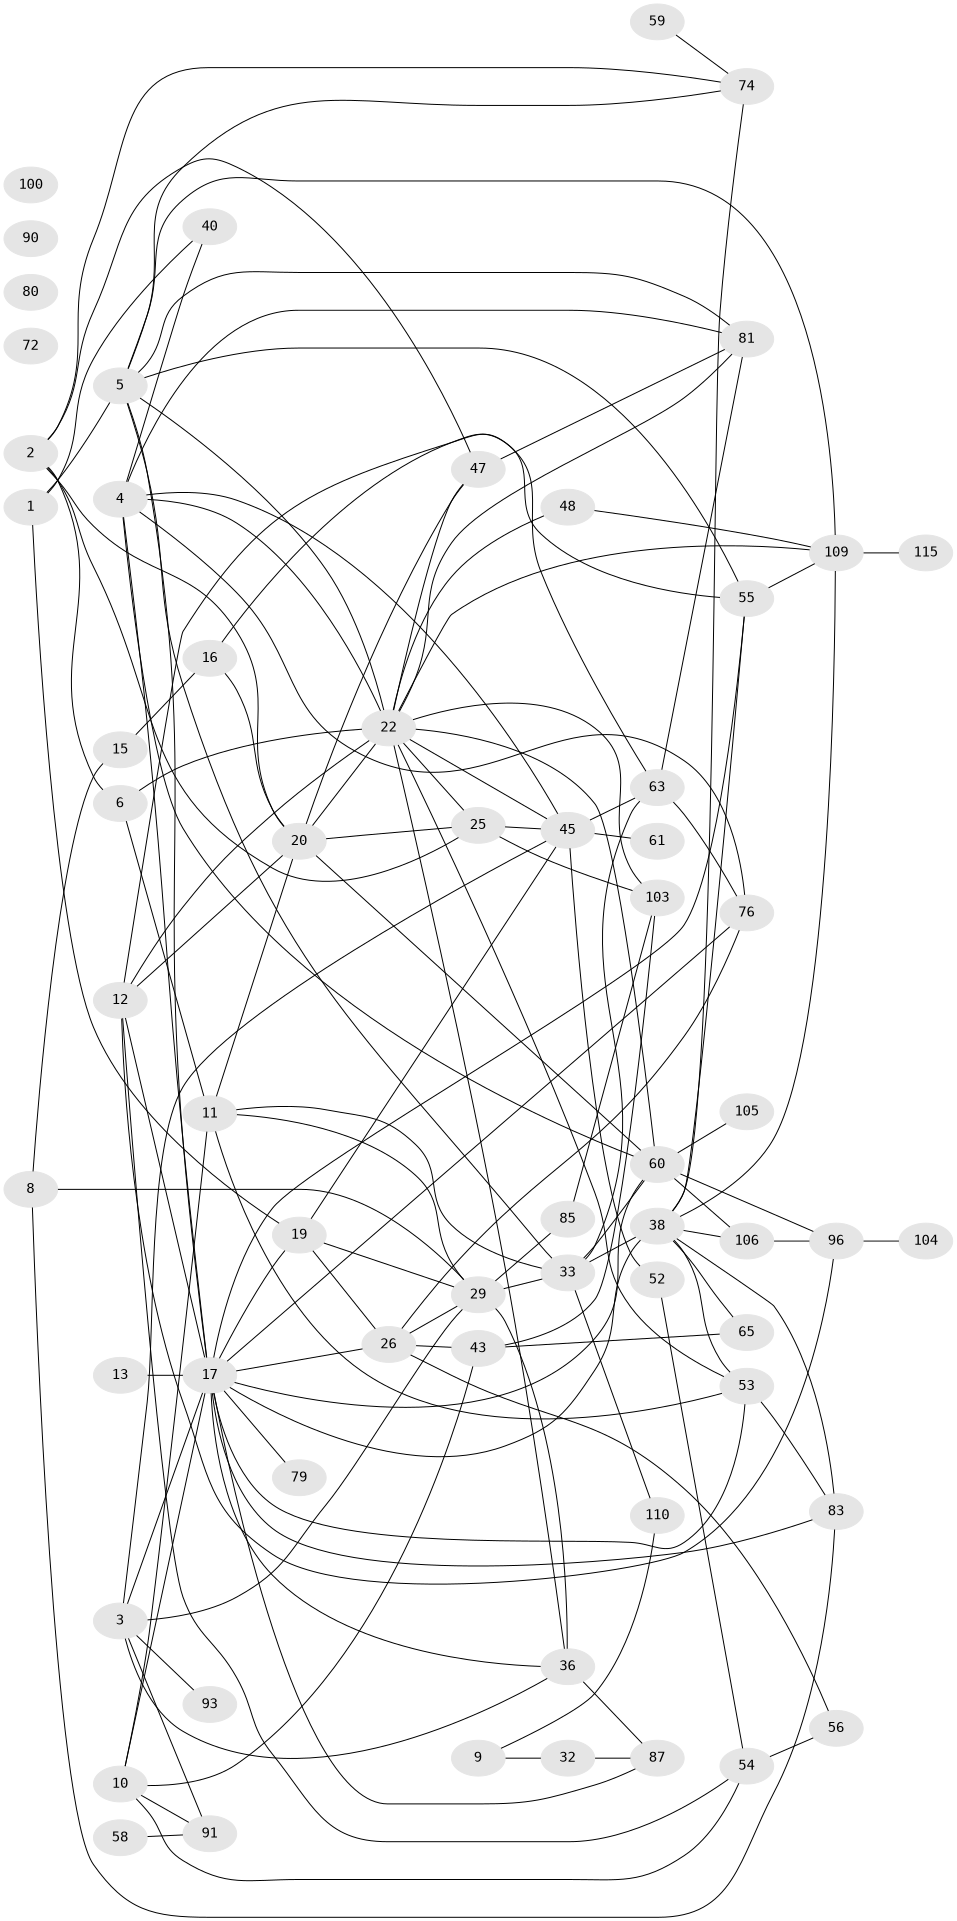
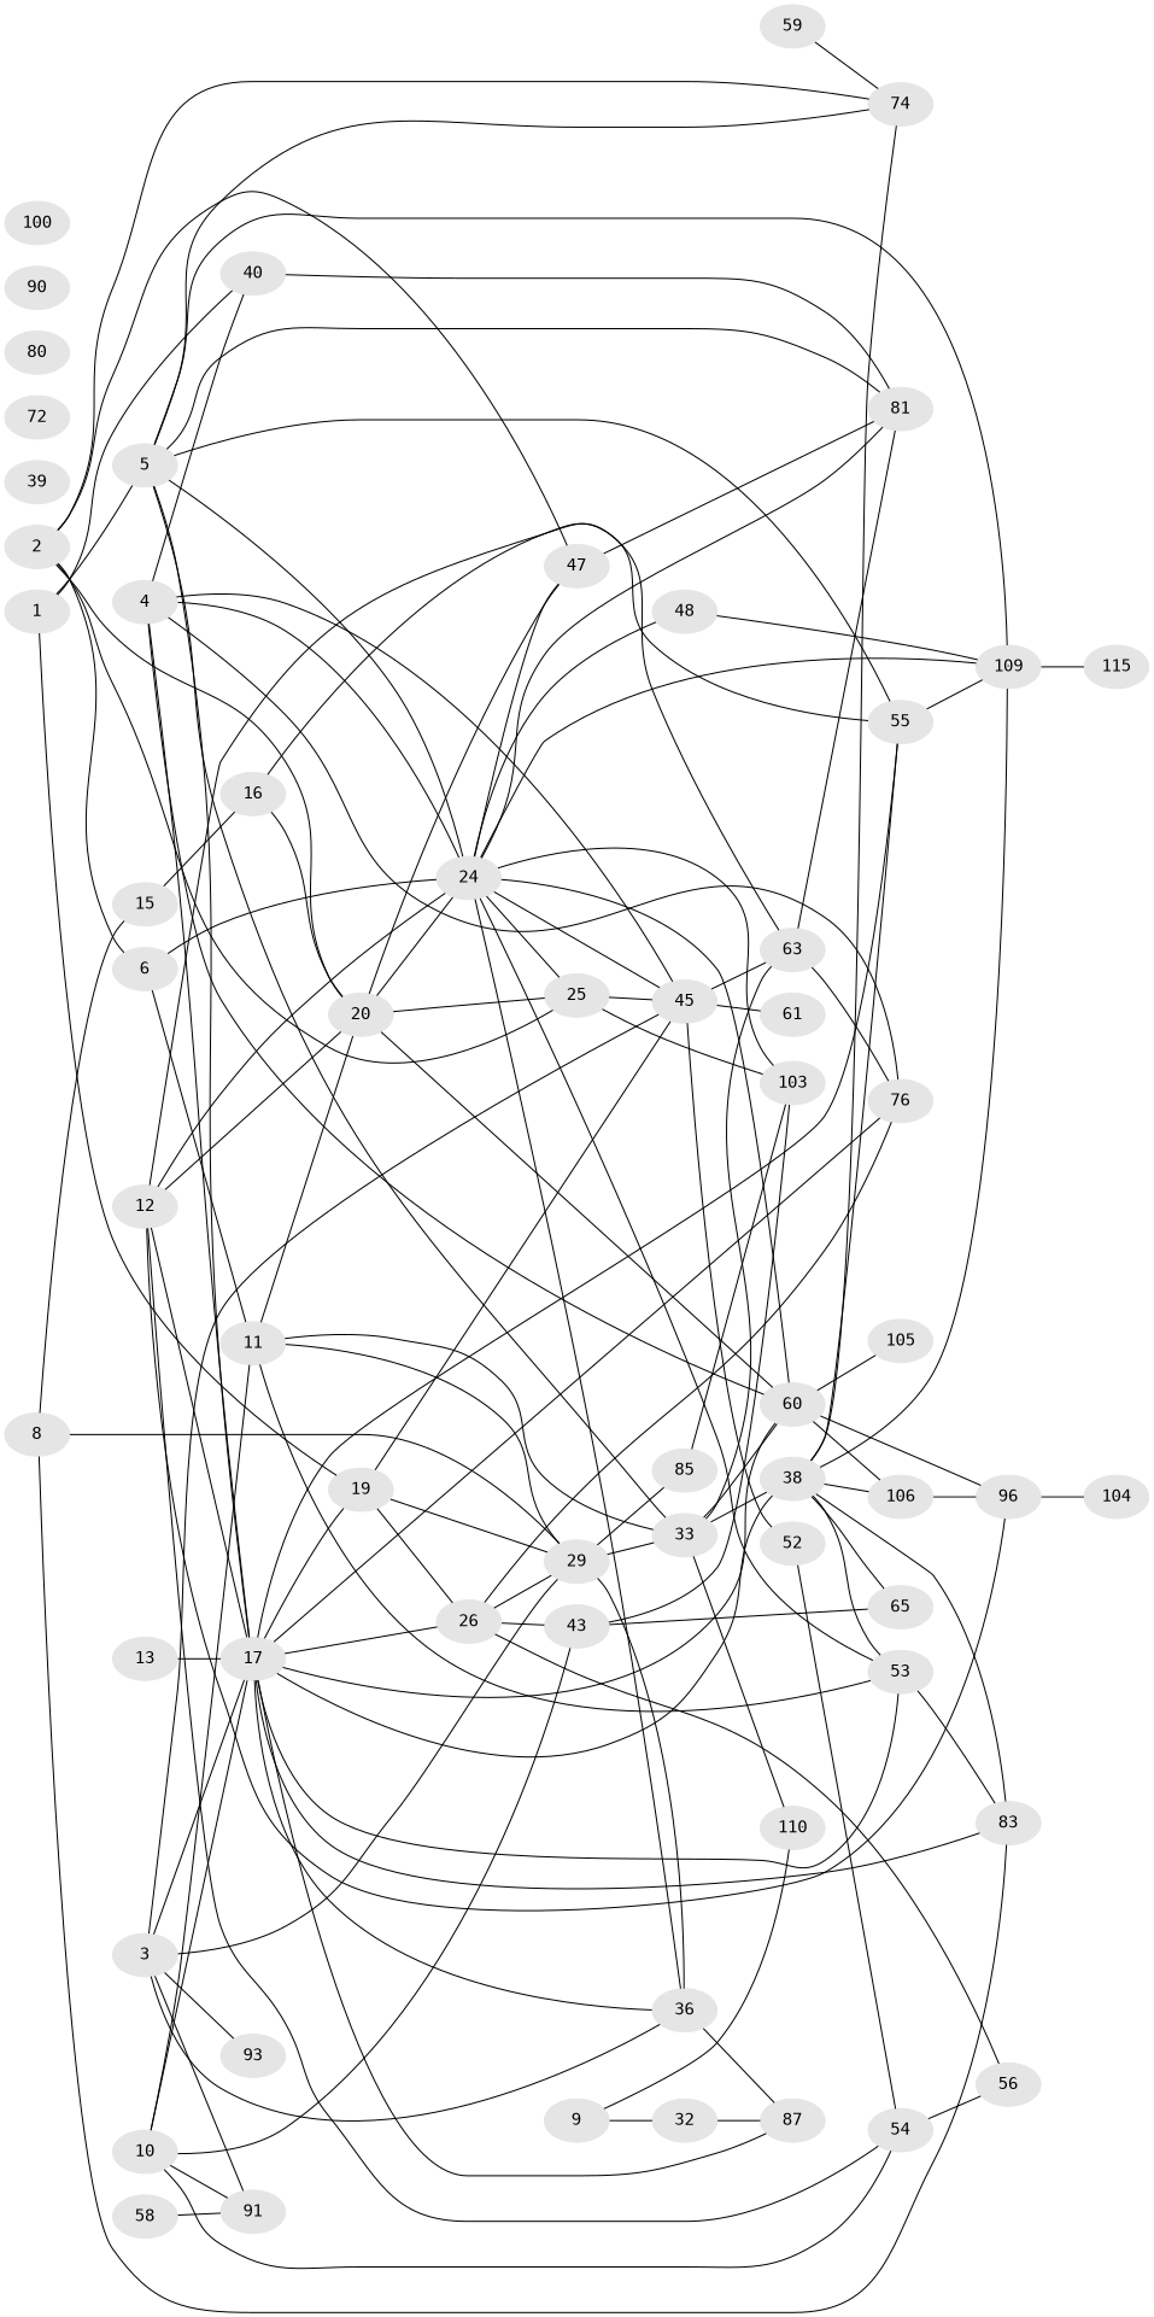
  graph {
    fontname="DejaVu Sans Mono"
    rankdir=LR
    node [color=gray90 fontname="DejaVu Sans Mono" style=filled]
    edge [fontname="DejaVu Sans Mono"]
    1 [super="+7"]
    5 [super="+18"]
    19 [super="+125+78"]
    40 [super="+112"]
    74
    17 [super="+34+28+94"]
-   22 [super="+51+23"]
+   22 [super="+51+23" label=24]
    81
    33 [super="+73"]
    55
    109
    29 [super="+44"]
    45 [super="+92+118"]
    26 [super="+64+57"]
    2 [super="+77+49"]
    6 [super="+14"]
    20 [super="+35"]
    25 [super="+70"]
    47 [super="+67"]
    11 [super="+117+31"]
    60 [super="+66+97"]
    103
    3 [super="+127+37"]
    36
    91
    93 [super="+98"]
    76 [super="+108+120"]
    83
    53 [super="+99+116"]
    38 [super="+46"]
-   79
    87
    85
    63 [super="+111"]
    52
    61
    4 [super="+62"]
    48
    96
    106
    105
    110
    115
    15 [super="+30"]
    16 [super="+119"]
    8
    9
    32
    10
    43
    54 [super="+71"]
    65 [super="+69+75"]
    56 [super="+88"]
    12 [super="+50+42+27+122+113"]
    104
    13 [super="+41"]
+   39
    58
    59
    72
    80
    90
    100
    1 -- 5
    1 -- 19
    1 -- 40
    5 -- 74
    5 -- 17 [weight=2]
    5 -- 22
    5 -- 81
    5 -- 33
    5 -- 55
    5 -- 109
    19 -- 29
    19 -- 45
    19 -- 26
    17 -- 19
    17 -- 55
    17 -- 26
    17 -- 60
    17 -- 36
    17 -- 76
    17 -- 83
    17 -- 53
    17 -- 38
-   17 -- 79
    17 -- 87
    22 -- 81
    22 -- 109
    22 -- 45
    22 -- 25
    22 -- 47
    22 -- 60 [weight=2]
    22 -- 103
    22 -- 36
    22 -- 53
    22 -- 48
    33 -- 60 [weight=2]
    33 -- 38
    33 -- 63
    33 -- 110
    55 -- 109
    109 -- 115
    29 -- 33
    29 -- 36
    29 -- 85
    45 -- 63
    45 -- 52
    45 -- 61
    26 -- 29
    26 -- 76
    26 -- 43
    26 -- 56
    2 -- 74
    2 -- 6
    2 -- 20
    2 -- 25
    2 -- 47
    6 -- 22
    6 -- 11
    20 -- 22
    20 -- 25
    20 -- 47
    20 -- 60
    25 -- 45
    25 -- 103
    47 -- 81
    11 -- 33
    11 -- 29
    11 -- 20
    11 -- 53
    60 -- 96
    60 -- 106
    60 -- 105
    3 -- 17
    3 -- 29 [weight=2]
    3 -- 45
    3 -- 36
    3 -- 91
    3 -- 93
    36 -- 87
    53 -- 83
    38 -- 74
    38 -- 55
    38 -- 109
    38 -- 83
    38 -- 53
    38 -- 106
    38 -- 65
    85 -- 103
    63 -- 81
    63 -- 76
    52 -- 54
    4 -- 40
    4 -- 17
    4 -- 22
-   4 -- 81
+   40 -- 81
    4 -- 45
    4 -- 60
    4 -- 76
    48 -- 109
    96 -- 104
    106 -- 96 [weight=2]
    15 -- 16
    16 -- 55
    16 -- 20
    8 -- 29
    8 -- 83
    8 -- 15
    9 -- 110
    9 -- 32
    32 -- 87
    10 -- 17
    10 -- 11
    10 -- 91
    10 -- 43
    10 -- 54
    43 -- 103
    43 -- 65
    54 -- 56
    12 -- 17 [weight=2]
    12 -- 22 [weight=2]
    12 -- 20 [weight=2]
    12 -- 63
    12 -- 96
    12 -- 54
    13 -- 17
    58 -- 91
    59 -- 74
  }
